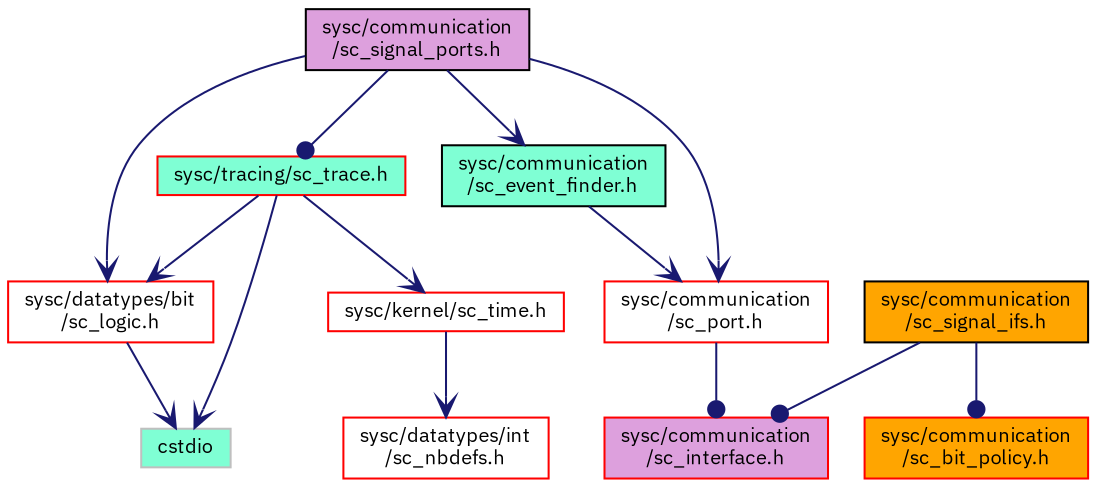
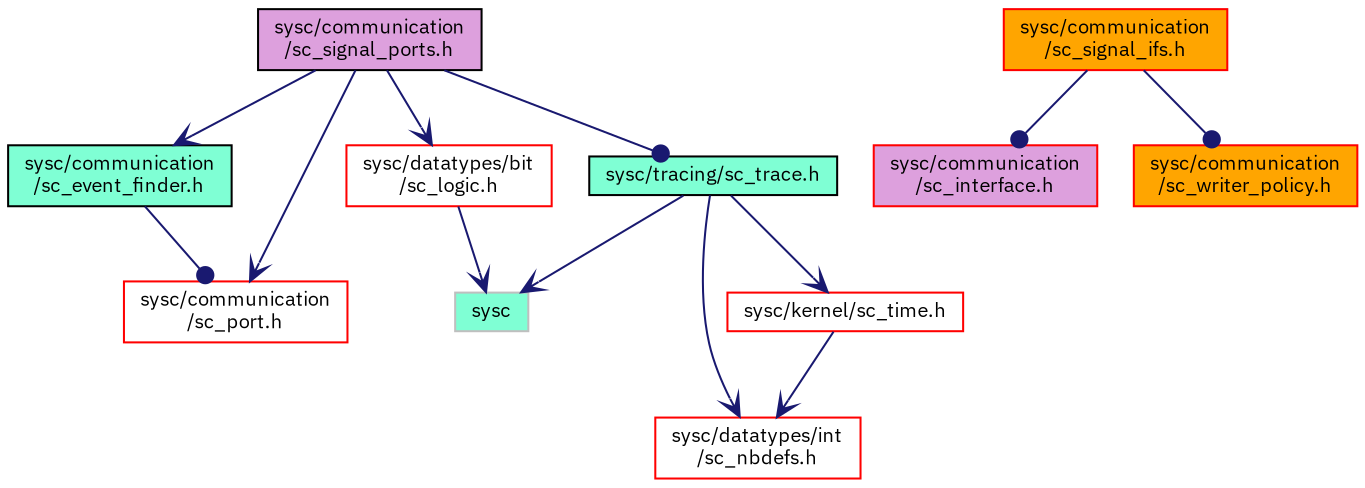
  digraph {
    fontname="IBM Plex Sans"
    node [color=red fillcolor=white fontname="IBM Plex Sans" fontsize=10 shape=record style=filled]
    edge [arrowhead=vee color=midnightblue fontname="IBM Plex Sans" fontsize=10 labelfontname=FreeSans labelfontsize=10 style=solid]
    n1 [color=black fillcolor=plum fontcolor=black height=0.2 label="sysc/communication\l/sc_signal_ports.h" width=0.4]
    n2 [color=black fillcolor=aquamarine height=0.2 label="sysc/communication\l/sc_event_finder.h" width=0.4]
    n3 [height=0.2 label="sysc/communication\l/sc_port.h" width=0.4]
    n4 [height=0.2 label="sysc/datatypes/bit\l/sc_logic.h" width=0.4]
-   n5 [fillcolor=aquamarine height=0.2 label="sysc/tracing/sc_trace.h" width=0.4]
+   n5 [color=black fillcolor=aquamarine height=0.2 label="sysc/tracing/sc_trace.h" width=0.4]
    n6 [fillcolor=plum height=0.2 label="sysc/communication\l/sc_interface.h" width=0.4]
-   n7 [color=black fillcolor=orange height=0.2 label="sysc/communication\l/sc_signal_ifs.h" width=0.4]
-   n8 [fillcolor=orange height=0.2 label="sysc/communication\l/sc_bit_policy.h" width=0.4]
-   n9 [color=grey75 fillcolor=aquamarine height=0.2 label=cstdio width=0.4]
+   n7 [fillcolor=orange height=0.2 label="sysc/communication\l/sc_signal_ifs.h" width=0.4]
+   n8 [fillcolor=orange height=0.2 label="sysc/communication\l/sc_writer_policy.h" width=0.4]
+   n9 [color=grey75 fillcolor=aquamarine height=0.2 label=sysc width=0.4]
    n10 [height=0.2 label="sysc/datatypes/int\l/sc_nbdefs.h" width=0.4]
    n11 [height=0.2 label="sysc/kernel/sc_time.h" width=0.4]
    n1 -> n2
    n1 -> n3
    n1 -> n4
    n1 -> n5 [arrowhead=dot]
-   n2 -> n3
-   n3 -> n6 [arrowhead=dot]
+   n2 -> n3 [arrowhead=dot]
    n4 -> n9
    n5 -> n9
-   n5 -> n4
+   n5 -> n10
    n5 -> n11
    n7 -> n6 [arrowhead=dot]
    n7 -> n8 [arrowhead=dot]
    n11 -> n10
  }
